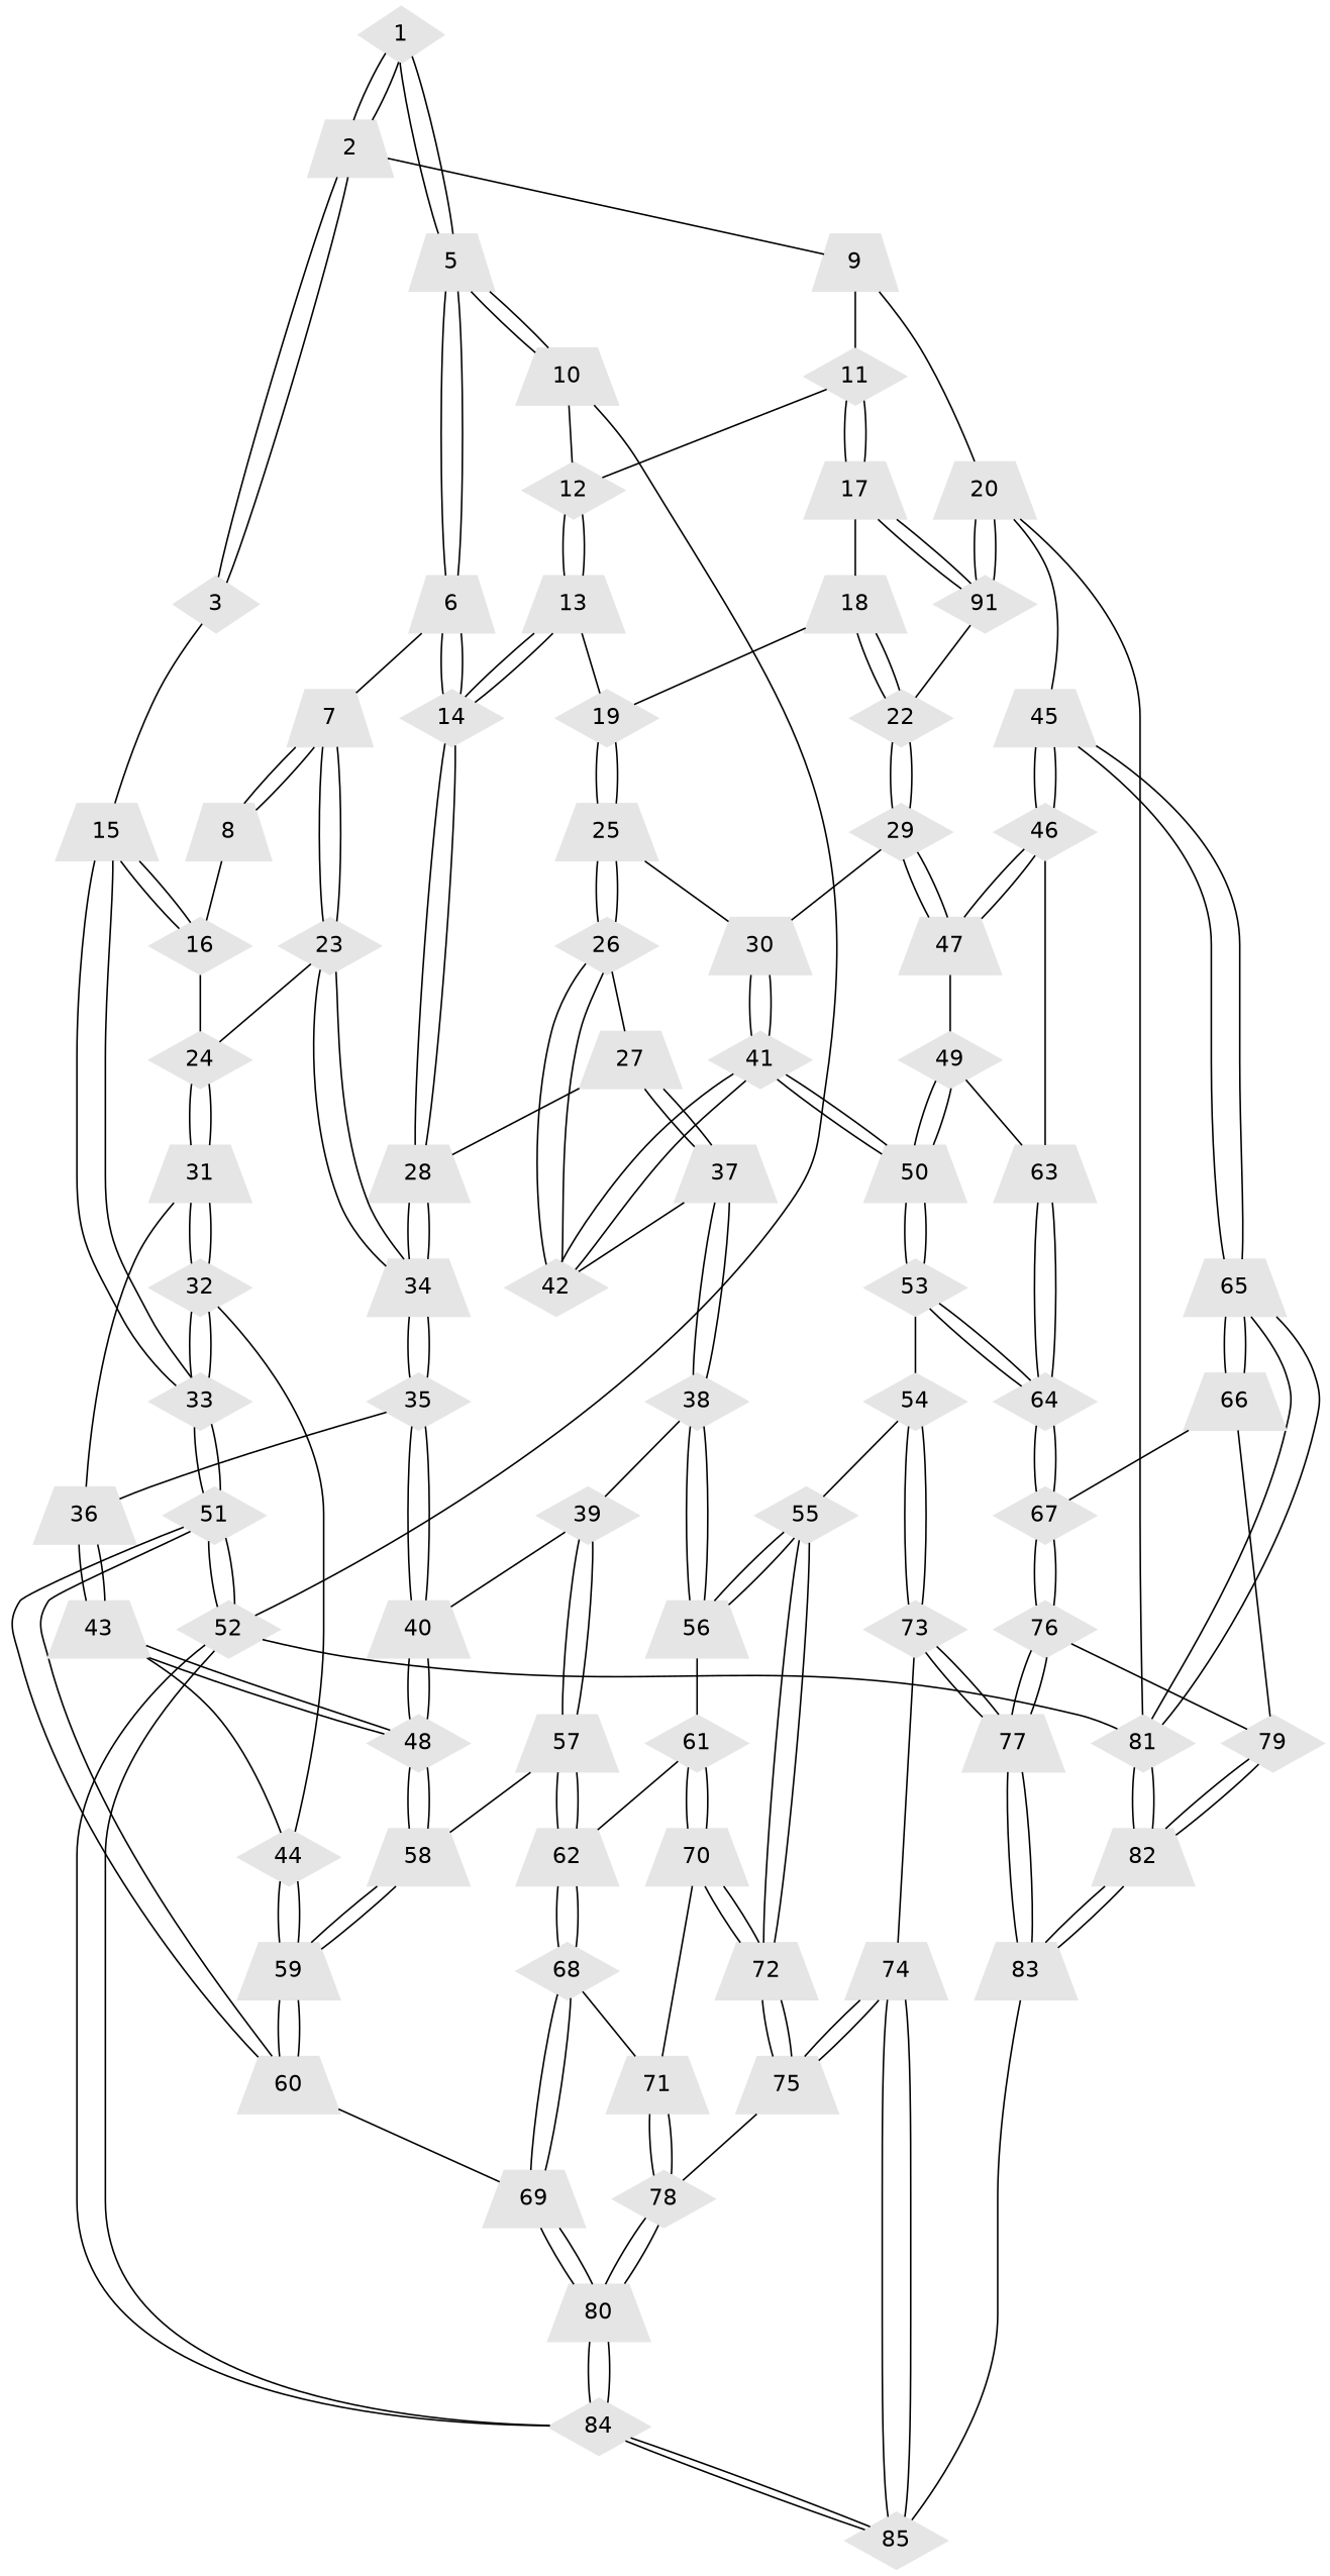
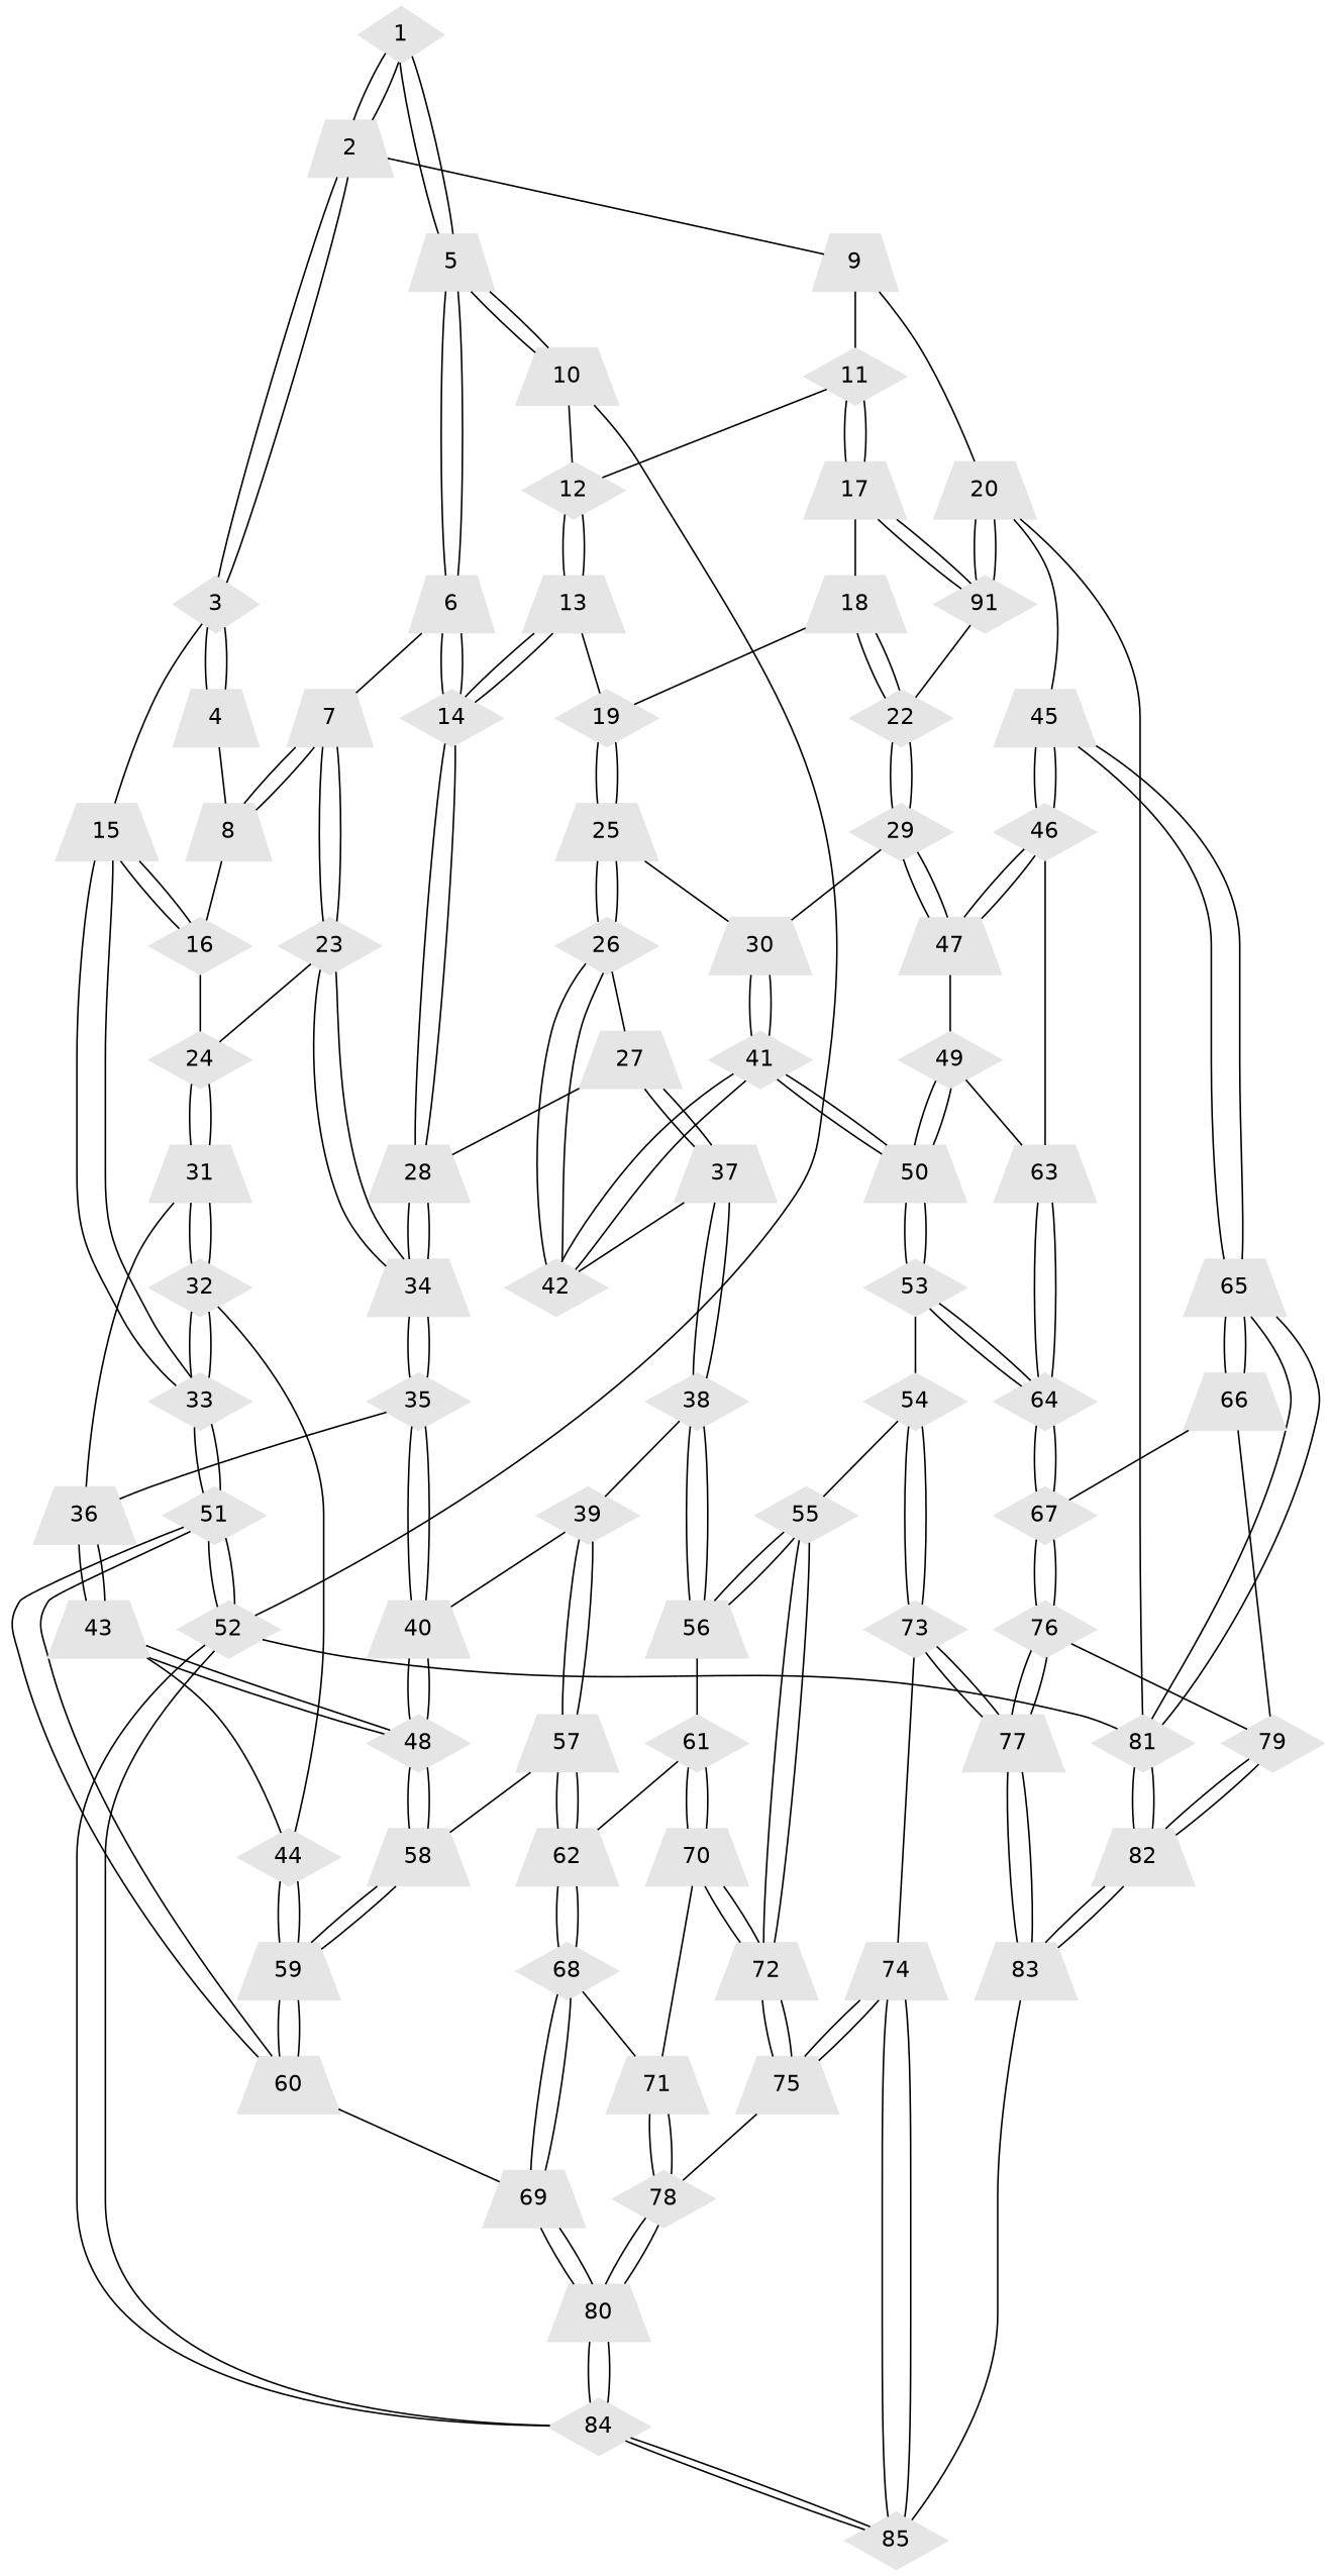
  graph {
    fontname="DejaVu Sans"
    node [color=gray90 fontname="DejaVu Sans" shape=trapezium style=filled]
    edge [fontname="DejaVu Sans"]
    1 [shape=diamond]
    2
    5
    3 [shape=diamond]
    9
    6
    10
+   4
    15
    11 [shape=diamond]
    20
    52 [shape=diamond]
    81 [shape=diamond]
    84 [shape=diamond]
    8
    16 [shape=diamond]
    33 [shape=diamond]
    7
    14 [shape=diamond]
    12 [shape=diamond]
    23 [shape=diamond]
    28
    24 [shape=diamond]
    34
    17
    n26 [label=91 shape=diamond]
    45
    13
    18
    19 [shape=diamond]
    25
    51 [shape=diamond]
    31
    22 [shape=diamond]
    29 [shape=diamond]
    26 [shape=diamond]
    30
    46 [shape=diamond]
    65
    82
    47
    35 [shape=diamond]
    32 [shape=diamond]
    36
    27
    42 [shape=diamond]
    41 [shape=diamond]
    37
    38 [shape=diamond]
    49 [shape=diamond]
    50
    44 [shape=diamond]
    43
    59
    60
    40
    48 [shape=diamond]
    39 [shape=diamond]
    56
    57
    61 [shape=diamond]
    58
    62
    53 [shape=diamond]
    63
    66
    64 [shape=diamond]
    54 [shape=diamond]
    69
    85 [shape=diamond]
    55 [shape=diamond]
    73 [shape=diamond]
    67 [shape=diamond]
    72
    74
    77
    75
    70
    68 [shape=diamond]
    80
    71
    76 [shape=diamond]
    79 [shape=diamond]
    78 [shape=diamond]
    83
    1 -- 2
    1 -- 2
    1 -- 5
    1 -- 5
    2 -- 3
    2 -- 3
    2 -- 9
    5 -- 6
    5 -- 6
    5 -- 10
    5 -- 10
+   3 -- 4
+   3 -- 4
    3 -- 15
    9 -- 11
    9 -- 20
    6 -- 7
    6 -- 14
    6 -- 14
    10 -- 52
    10 -- 12
+   4 -- 8
    15 -- 16
    15 -- 16
    15 -- 33
    15 -- 33
    11 -- 12
    11 -- 17
    11 -- 17
    20 -- 81
    20 -- n26
    20 -- n26
    20 -- 45
    52 -- 81
    52 -- 84
    52 -- 84
    81 -- 82
    81 -- 82
    84 -- 85
    84 -- 85
    8 -- 16
    16 -- 24
    33 -- 51
    33 -- 51
    7 -- 8
    7 -- 8
    7 -- 23
    7 -- 23
    14 -- 28
    14 -- 28
    12 -- 13
    12 -- 13
    23 -- 24
    23 -- 34
    23 -- 34
    28 -- 34
    28 -- 34
    24 -- 31
    24 -- 31
    34 -- 35
    34 -- 35
    17 -- n26
    17 -- n26
    17 -- 18
    n26 -- 22
    45 -- 46
    45 -- 46
    45 -- 65
    45 -- 65
    13 -- 14
    13 -- 14
    13 -- 19
    18 -- 19
    18 -- 22
    18 -- 22
    19 -- 25
    19 -- 25
    25 -- 26
    25 -- 26
    25 -- 30
    51 -- 52
    51 -- 52
    51 -- 60
    51 -- 60
    31 -- 32
    31 -- 32
    31 -- 36
    22 -- 29
    22 -- 29
    29 -- 30
    29 -- 47
    29 -- 47
    26 -- 27
    26 -- 42
    26 -- 42
    30 -- 41
    30 -- 41
    46 -- 47
    46 -- 47
    46 -- 63
    65 -- 81
    65 -- 81
    65 -- 66
    65 -- 66
    82 -- 83
    82 -- 83
    47 -- 49
    35 -- 36
    35 -- 40
    35 -- 40
    32 -- 33
    32 -- 33
    32 -- 44
    36 -- 43
    36 -- 43
    27 -- 28
    27 -- 37
    27 -- 37
    41 -- 42
    41 -- 42
    41 -- 50
    41 -- 50
    37 -- 42
    37 -- 38
    37 -- 38
    38 -- 39
    38 -- 56
    38 -- 56
    49 -- 50
    49 -- 50
    49 -- 63
    50 -- 53
    50 -- 53
    44 -- 59
    44 -- 59
    43 -- 44
    43 -- 48
    43 -- 48
    59 -- 60
    59 -- 60
    60 -- 69
    40 -- 48
    40 -- 48
    48 -- 58
    48 -- 58
    39 -- 40
    39 -- 57
    39 -- 57
    56 -- 61
    57 -- 58
    57 -- 62
    57 -- 62
    61 -- 62
    61 -- 70
    61 -- 70
    58 -- 59
    58 -- 59
    62 -- 68
    62 -- 68
    53 -- 64
    53 -- 64
    53 -- 54
    63 -- 64
    63 -- 64
    66 -- 67
    66 -- 79
    64 -- 67
    64 -- 67
    54 -- 55
    54 -- 73
    54 -- 73
    69 -- 80
    69 -- 80
    55 -- 56
    55 -- 56
    55 -- 72
    55 -- 72
    73 -- 74
    73 -- 77
    73 -- 77
    67 -- 76
    67 -- 76
    72 -- 75
    72 -- 75
    74 -- 85
    74 -- 85
    74 -- 75
    74 -- 75
    77 -- 83
    77 -- 83
    75 -- 78
    70 -- 72
    70 -- 72
    70 -- 71
    68 -- 69
    68 -- 69
    68 -- 71
    80 -- 84
    80 -- 84
    71 -- 78
    71 -- 78
    76 -- 77
    76 -- 77
    76 -- 79
    79 -- 82
    79 -- 82
    78 -- 80
    78 -- 80
    83 -- 85
  }
